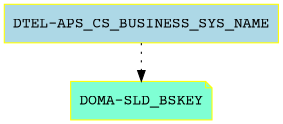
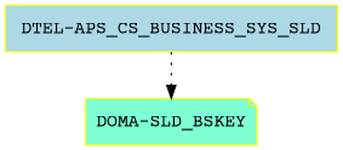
  digraph {
    fontname="Courier Prime"
    node [color=yellow style=filled fontname="Courier Prime"]
-   "DTEL-APS_CS_BUSINESS_SYS_NAME" [shape=box fillcolor=lightblue]
+   "DTEL-APS_CS_BUSINESS_SYS_NAME" [shape=box fillcolor=lightblue label="DTEL-APS_CS_BUSINESS_SYS_SLD"]
    "DOMA-SLD_BSKEY" [shape=note fillcolor=aquamarine]
    "DTEL-APS_CS_BUSINESS_SYS_NAME" -> "DOMA-SLD_BSKEY" [style=dotted fontname="Courier Prime"]
  }
